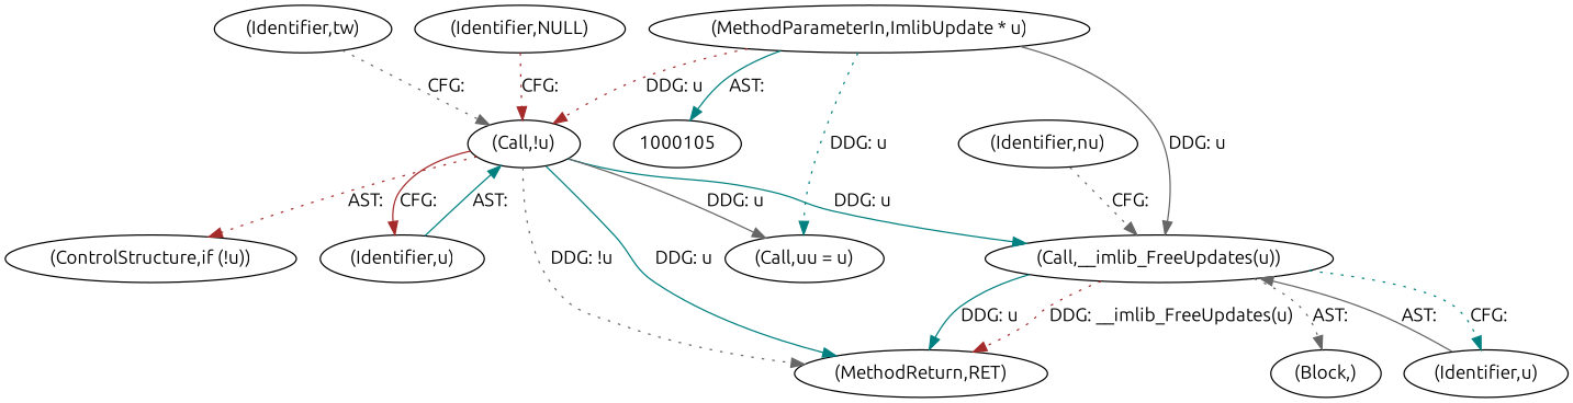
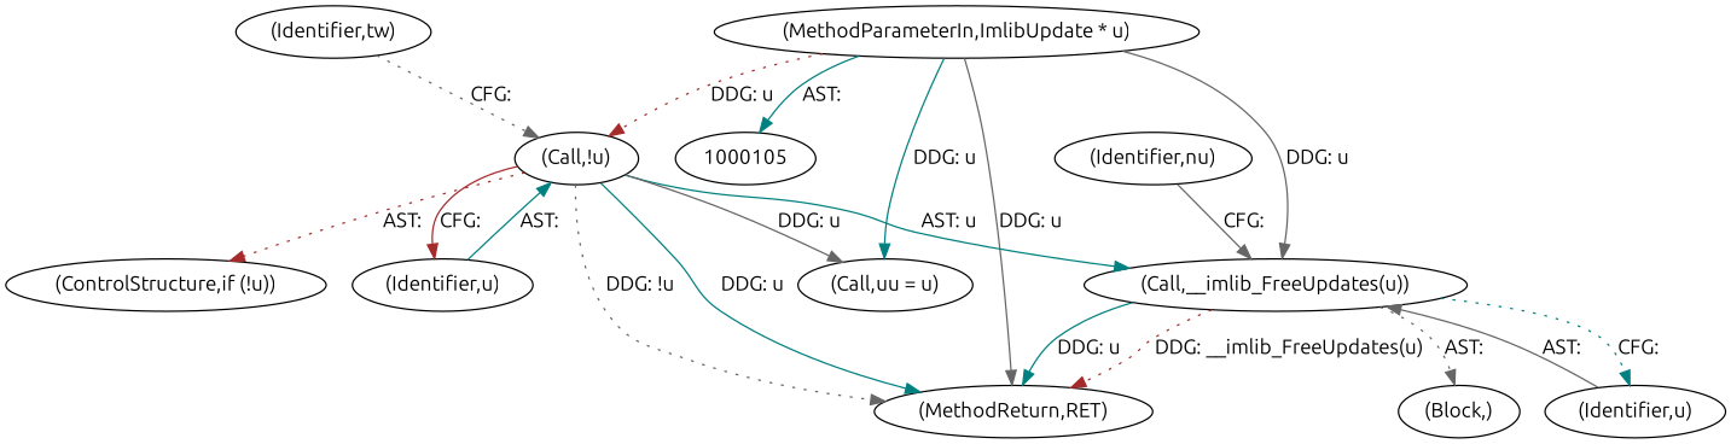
  digraph {
    fontname=Ubuntu
    node [fontname=Ubuntu]
    edge [color=gray40 fontname=Ubuntu style=solid]
    n1 [label="(Call,__imlib_FreeUpdates(u))"]
    n2 [label="(Block,)"]
    n3 [label="(Identifier,u)"]
    n4 [label="(MethodReturn,RET)"]
    n5 [label="(MethodParameterIn,ImlibUpdate * u)"]
    n6 [label="(Call,!u)"]
    n7 [label="(Call,uu = u)"]
    1000105
    n9 [label="(Identifier,u)"]
    n10 [label="(ControlStructure,if (!u))"]
-   n11 [label="(Identifier,NULL)"]
    n12 [label="(Identifier,tw)"]
    n13 [label="(Identifier,nu)"]
    n1 -> n2 [label="AST: " style=dotted]
    n1 -> n3 [color=teal label="CFG: " style=dotted]
    n1 -> n4 [color=brown label="DDG: __imlib_FreeUpdates(u)" style=dotted]
    n1 -> n4 [color=teal label="DDG: u"]
    n3 -> n1 [label="AST: "]
    n5 -> n1 [label="DDG: u"]
+   n5 -> n4 [label="DDG: u"]
    n5 -> n6 [color=brown label="DDG: u" style=dotted]
-   n5 -> n7 [color=teal label="DDG: u" style=dotted]
+   n5 -> n7 [color=teal label="DDG: u"]
    n5 -> 1000105 [color=teal label="AST: "]
-   n6 -> n1 [color=teal label="DDG: u"]
+   n6 -> n1 [color=teal label="AST: u"]
    n6 -> n4 [label="DDG: !u" style=dotted]
    n6 -> n4 [color=teal label="DDG: u"]
    n6 -> n7 [label="DDG: u"]
    n6 -> n9 [color=brown label="CFG: "]
    n6 -> n10 [color=brown label="AST: " style=dotted]
    n9 -> n6 [color=teal label="AST: "]
-   n11 -> n6 [color=brown label="CFG: " style=dotted]
    n12 -> n6 [label="CFG: " style=dotted]
-   n13 -> n1 [label="CFG: " style=dotted]
+   n13 -> n1 [label="CFG: "]
  }
